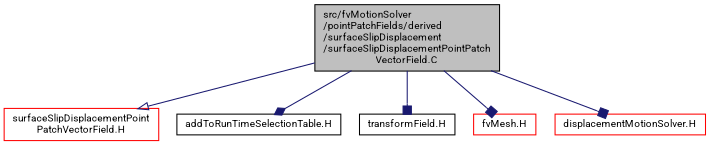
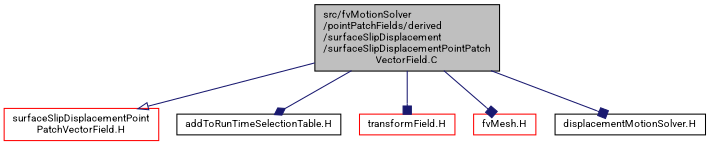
  digraph {
    fontname=Roboto
    node [color=red fontname=Roboto fontsize=10 shape=record]
    edge [arrowhead=box color=midnightblue fontname=Roboto fontsize=10 labelfontname=Helvetica labelfontsize=10 style=solid]
    n1 [color=black fillcolor=grey75 fontcolor=black height=0.2 label="src/fvMotionSolver\l/pointPatchFields/derived\l/surfaceSlipDisplacement\l/surfaceSlipDisplacementPointPatch\lVectorField.C" style=filled width=0.4]
    n2 [height=0.2 label="surfaceSlipDisplacementPoint\lPatchVectorField.H" width=0.4]
    n3 [color=black height=0.2 label="addToRunTimeSelectionTable.H" width=0.4]
-   n4 [color=black height=0.2 label="transformField.H" width=0.4]
+   n4 [height=0.2 label="transformField.H" width=0.4]
    n5 [height=0.2 label="fvMesh.H" width=0.4]
-   n6 [height=0.2 label="displacementMotionSolver.H" width=0.4]
+   n6 [color=black height=0.2 label="displacementMotionSolver.H" width=0.4]
    n1 -> n2 [arrowhead=onormal]
    n1 -> n3 [arrowhead=diamond]
    n1 -> n4
    n1 -> n5
    n1 -> n6
  }
